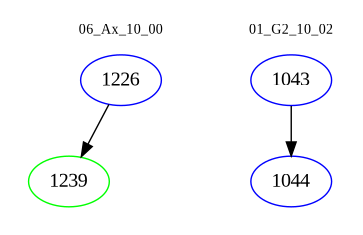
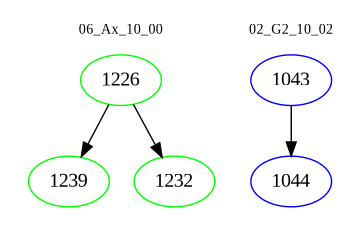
  digraph {
    fontname="Liberation Serif"
    node [color=blue fontname="Liberation Serif"]
    edge [color=black fontname="Liberation Serif"]
-   n1 [label=1226]
+   n1 [color=green label=1226]
    n2 [color=green label=1239]
+   n3 [color=green label=1232]
    n4 [label=1043]
    n5 [label=1044]
    subgraph cluster_1 {
      color=white
      fontsize=10
      label="06_Ax_10_00"
      n1
      n2
+     n3
    }
    subgraph cluster_2 {
      color=white
      fontsize=10
-     label="01_G2_10_02"
+     label="02_G2_10_02"
      n4
      n5
    }
    n1 -> n2
+   n1 -> n3
    n4 -> n5
  }
